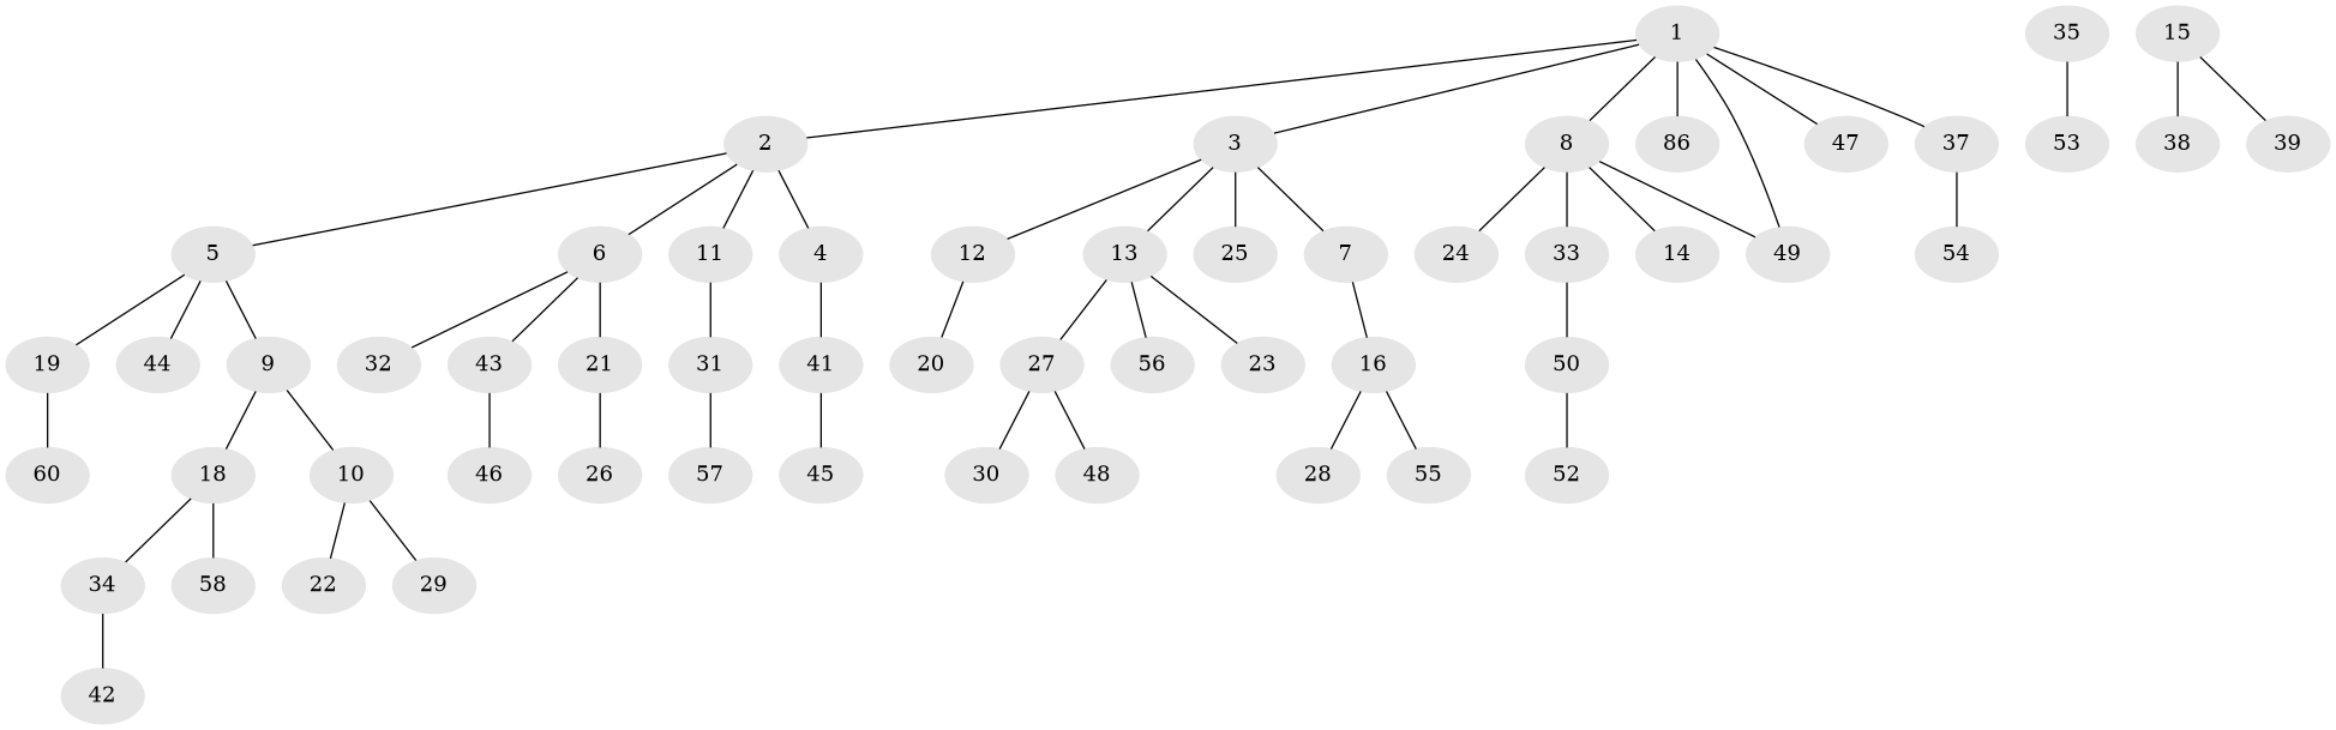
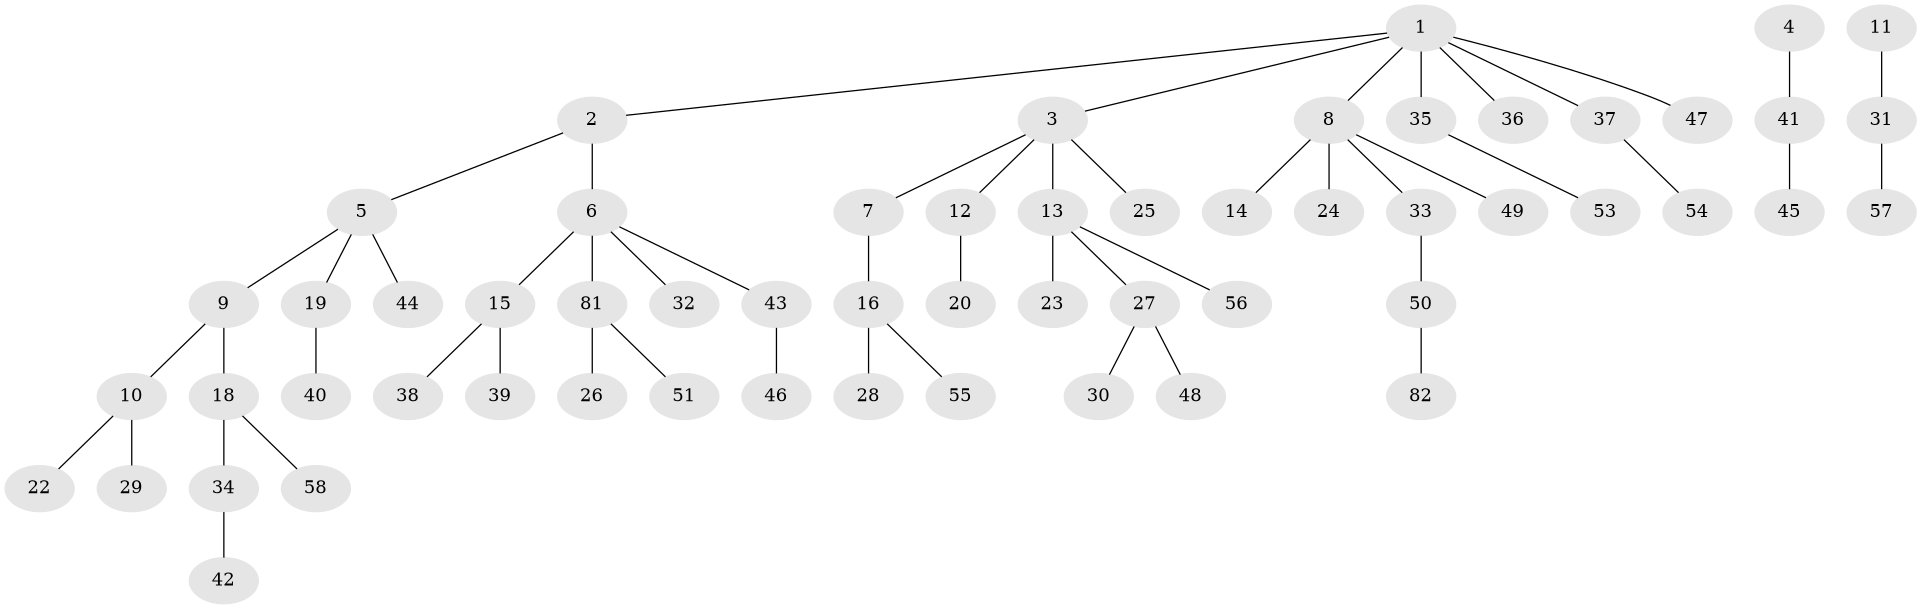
  graph {
    node [color=gray90 style=filled]
    edge [weight=1.0]
    1
    2
    3
    8
    35
-   36 [label=86]
+   36
    37
    47
    4
    5
    6
    11
    7
    12
    13
    25
    14
    24
    33
    49
    53
    54
    41
    9
    19
    44
    15
-   21
+   21 [label=81]
    32
    43
    31
    16
    20
    23
    27
    56
    45
    10
    18
-   40 [label=60]
+   40
    38
    39
    26
+   51
    46
    28
    55
    50
    22
    29
    34
    58
    57
    30
    48
    42
-   52
+   52 [label=82]
    1 -- 2
    1 -- 3
    1 -- 8
-   1 -- 49
+   1 -- 35
    1 -- 36
    1 -- 37
    1 -- 47
-   2 -- 4 [weight=2.0]
    2 -- 5
    2 -- 6
-   2 -- 11
    3 -- 7
    3 -- 12
    3 -- 13
    3 -- 25
    8 -- 14
    8 -- 24
    8 -- 33
    8 -- 49
    35 -- 53
    37 -- 54
    4 -- 41
    5 -- 9
    5 -- 19
    5 -- 44
+   6 -- 15
    6 -- 21 [weight=6.0]
    6 -- 32
    6 -- 43
    11 -- 31
    7 -- 16
    12 -- 20
    13 -- 23
    13 -- 27
    13 -- 56
    33 -- 50
    41 -- 45
    9 -- 10
    9 -- 18
    19 -- 40 [weight=3.0]
    15 -- 38 [weight=2.0]
    15 -- 39
    21 -- 26
+   21 -- 51
    43 -- 46
    31 -- 57
    16 -- 28
    16 -- 55
    27 -- 30
    27 -- 48
    10 -- 22
    10 -- 29 [weight=2.0]
    18 -- 34
    18 -- 58
    50 -- 52
    34 -- 42 [weight=2.0]
  }
